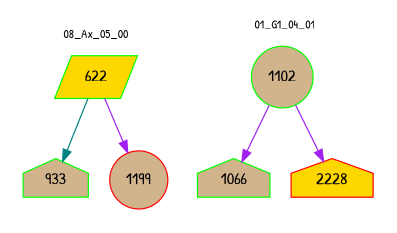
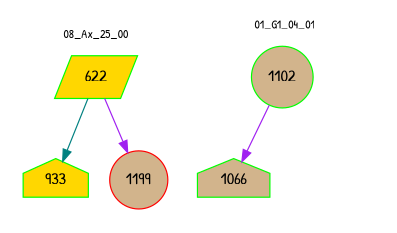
  digraph {
    fontname="Patrick Hand"
    node [color=green fillcolor=tan fontname="Patrick Hand" shape=house style=filled]
    edge [color=purple fontname="Patrick Hand"]
    n1 [fillcolor=gold label=622 shape=parallelogram]
-   n2 [label=933]
+   n2 [fillcolor=gold label=933]
    n3 [color=red label=1199 shape=circle]
    n4 [label=1102 shape=circle]
    n5 [label=1066]
-   n6 [color=red fillcolor=gold label=2228]
    subgraph cluster_1 {
      color=white
      fontsize=10
-     label="08_Ax_05_00"
+     label="08_Ax_25_00"
      n1
      n2
      n3
    }
    subgraph cluster_2 {
      color=white
      fontsize=10
      label="01_G1_04_01"
      n4
      n5
-     n6
    }
    n1 -> n2 [color=teal]
    n1 -> n3
    n4 -> n5
-   n4 -> n6
  }
